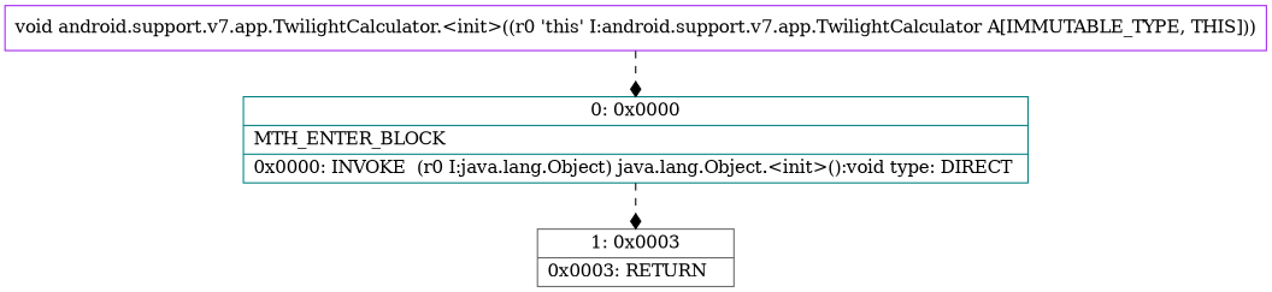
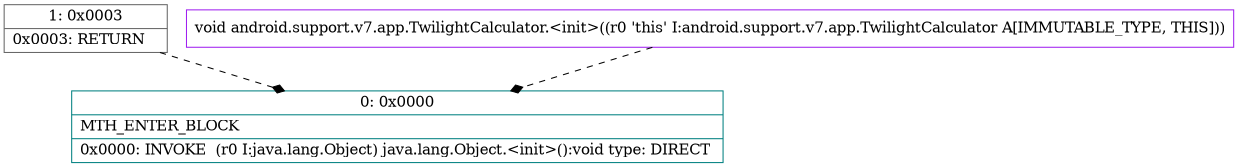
  digraph {
    node [shape=record]
    edge [style=dashed arrowhead=diamond]
    n1 [label="{0\:\ 0x0000|MTH_ENTER_BLOCK\l|0x0000: INVOKE  (r0 I:java.lang.Object) java.lang.Object.\<init\>():void type: DIRECT \l}" color=teal]
    n2 [label="{1\:\ 0x0003|0x0003: RETURN   \l}" color=gray40]
    n3 [label="{void android.support.v7.app.TwilightCalculator.\<init\>((r0 'this' I:android.support.v7.app.TwilightCalculator A[IMMUTABLE_TYPE, THIS])) }" color=purple]
-   n1 -> n2
+   n2 -> n1
    n3 -> n1
  }
